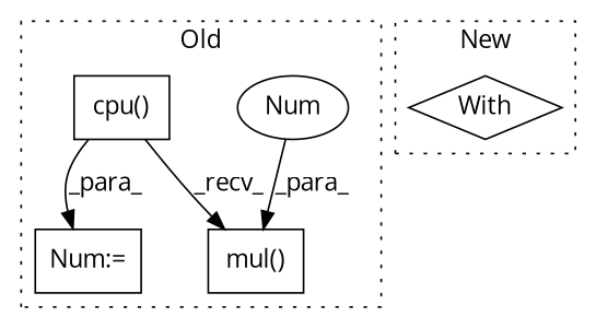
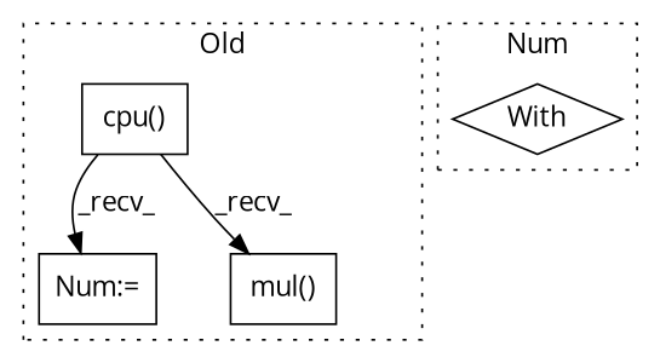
  digraph {
    fontname="Open Sans"
    node [a=75 fontname="Open Sans" l=3 shape=box]
    edge [fontname="Open Sans"]
    n1 [l="16,1" label="mul()" s="3713,3732"]
    n2 [a=68 label="Num:=" s=3710]
-   n3 [a=76 label=Num s=3729 shape=ellipse]
    n4 [l=35 label="cpu()" s=3713]
    n5 [a=39 l="5,25" label=With s="3629,3639" shape=diamond]
    subgraph cluster_1 {
      label=Old
      style=dotted
      n1
      n2
-     n3
      n4
    }
    subgraph cluster_2 {
-     label=New
+     label=Num
      style=dotted
      n5
    }
-   n3 -> n1 [label=_para_]
    n4 -> n1 [label=_recv_]
-   n4 -> n2 [label=_para_]
+   n4 -> n2 [label=_recv_]
  }
